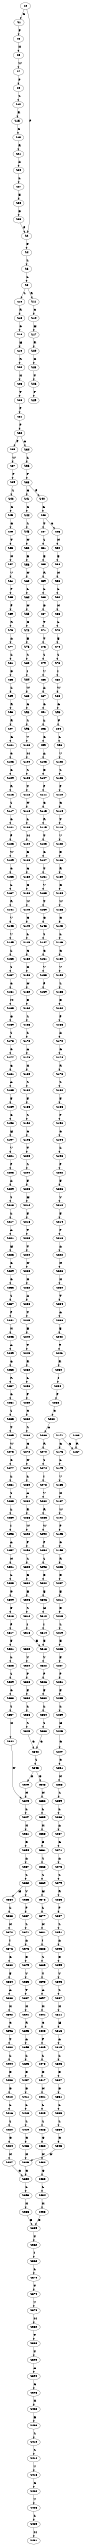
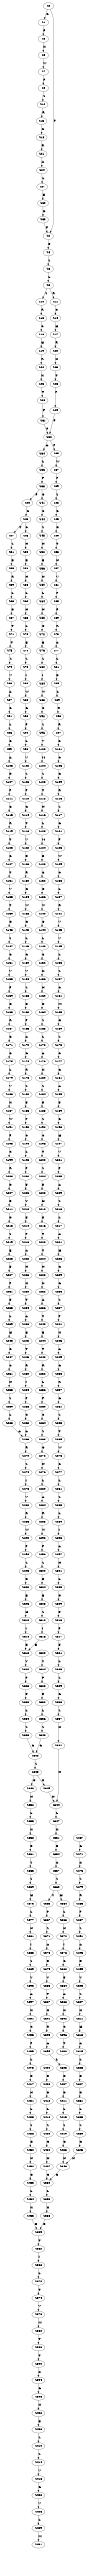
  strict digraph {
    S0
    S1
    S2
    S3
    S4
    S5
    S6
    S7
    S8
    S9
    S10
    S11
    S12
    S13
    S14
    S15
    S16
    S17
    S18
    S19
    S20
    S21
    S22
    S23
    S24
    S25
    S26
    S27
    S28
    S29
    S30
    S31
    S32
    S33
    S34
    S35
    S36
    S37
    S38
    S39
    S40
    S41
    S42
    S43
    S44
    S45
    S46
    S47
    S48
    S49
    S50
    S51
    S52
    S53
    S54
    S55
    S56
    S57
    S58
    S59
    S60
    S61
    S62
    S63
    S64
    S65
    S66
    S67
    S68
    S69
    S70
    S71
    S72
    S73
    S74
    S75
    S76
    S77
    S78
    S79
    S80
    S81
    S82
    S83
    S84
    S85
    S86
    S87
    S88
    S89
    S90
    S91
    S92
    S93
    S94
    S95
    S96
    S97
    S98
    S99
    S100
    S101
    S102
    S103
    S104
    S105
    S106
    S107
    S108
    S109
    S110
    S111
    S112
    S113
    S114
    S115
    S116
    S117
    S118
    S119
    S120
    S121
    S122
    S123
    S124
    S125
    S126
    S127
    S128
    S129
    S130
    S131
    S132
    S133
    S134
    S135
    S136
    S137
    S138
    S139
    S140
    S141
    S142
    S143
    S144
    S145
    S146
    S147
    S148
    S149
    S150
    S151
    S152
    S153
    S154
    S155
    S156
    S157
    S158
    S159
    S160
    S161
    S162
    S163
    S164
    S165
    S166
    S167
    S168
    S169
    S170
    S171
    S172
    S173
    S174
    S175
    S176
    S177
    S178
    S179
    S180
    S181
    S182
    S183
    S184
    S185
    S186
    S187
    S188
    S189
    S190
    S191
    S192
    S193
    S194
    S195
    S196
    S197
    S198
    S199
    S200
    S201
    S202
    S203
    S204
    S205
    S206
    S207
    S208
    S209
    S210
    S211
    S212
    S213
    S214
    S215
    S216
    S217
    S218
    S219
    S220
    S221
    S222
    S223
    S224
    S225
    S226
    S227
    S228
    S229
    S230
    S231
    S232
    S233
    S234
    S235
    S236
    S237
    S238
    S239
    S240
    S241
    S242
    S243
    S244
    S245
    S246
    S247
    S248
    S249
    S250
    S251
    S252
    S253
    S254
    S255
    S256
    S257
    S258
    S259
    S260
    S261
    S262
    S263
    S264
    S265
    S266
    S267
    S268
    S269
    S270
    S271
    S272
    S273
    S274
    S275
    S276
    S277
    S278
    S279
    S280
    S281
    S282
    S283
    S284
    S285
    S286
    S287
    S288
    S289
    S290
    S291
    S292
    S293
    S294
    S295
    S296
    S297
    S298
    S299
    S300
    S301
    S302
    S303
    S304
    S305
    S306
    S307
    S308
    S309
    S310
    S311
    S312
    S313
    S314
    S315
    S316
    S317
    S318
    S319
    S321
    S322
    S323
    S320
    S324
    S325
    S326
    S327
    S328
    S329
    S330
    S331
    S332
    S333
    S334
    S335
    S336
    S337
    S338
    S339
    S340
    S341
    S342
    S343
    S344
    S345
    S346
    S347
    S348
    S349
    S350
    S351
    S352
    S353
    S354
    S355
    S356
    S357
    S358
    S359
    S360
    S361
    S362
    S363
    S364
    S365
    S366
    S367
    S368
    S369
    S370
    S371
    S372
    S373
    S374
    S375
    S376
    S377
    S378
    S379
    S380
    S381
    S382
    S383
    S384
    S385
    S386
    S387
    S388
    S389
    S390
    S391
    S392
    S393
    S394
    S395
    S396
    S397
    S398
    S399
    S400
    S401
    S402
    n404 [label=S603]
    S404
    S405
    S406
    S407
    S408
    S409
    S410
    S411
    S412
    n414 [label=S473]
    S414
    S415
    S416
    S417
    S418
    S419
    S420
    S421
    S422
    S423
    S424
    S425
    S426
    S427
    S428
    S429
    S430
    S431
    S432
    S433
    S434
    S435
    S0 -> S1 [label=G]
    S0 -> S2 [label=P]
    S1 -> S3 [label=P]
    S2 -> S4 [label=F]
    S3 -> S5 [label=K]
    S4 -> S6 [label=S]
    S5 -> S7 [label=W]
    S6 -> S8 [label=L]
    S7 -> S9 [label=P]
    S8 -> S10 [label=S]
    S8 -> S11 [label=R]
    S9 -> S12 [label=S]
    S10 -> S13 [label=R]
    S11 -> S14 [label=C]
    S12 -> S15 [label=R]
    S13 -> S16 [label=C]
    S14 -> S17 [label=H]
    S15 -> S18 [label=C]
    S16 -> S19 [label=H]
    S17 -> S20 [label=R]
    S18 -> S21 [label=R]
    S19 -> S22 [label=R]
    S20 -> S23 [label=K]
    S21 -> S24 [label=A]
    S22 -> S25 [label=K]
    S23 -> S26 [label=T]
    S24 -> S27 [label=L]
    S25 -> S28 [label=T]
    S26 -> S29 [label=P]
    S27 -> S30 [label=E]
    S28 -> S31 [label=P]
+   S29 -> S32 [label=P]
    S30 -> S33 [label=D]
    S31 -> S32 [label=P]
    S32 -> S34 [label=A]
    S32 -> S35 [label=P]
    S33 -> S2 [label=P]
    S34 -> S36 [label=L]
    S35 -> S37 [label=W]
    S36 -> S38 [label=P]
    S37 -> S39 [label=P]
    S38 -> S40 [label=P]
    S38 -> S41 [label=Q]
    S39 -> S42 [label=S]
    S40 -> S43 [label=G]
    S41 -> S44 [label=G]
    S42 -> S45 [label=G]
    S43 -> S46 [label=C]
    S43 -> S47 [label=T]
    S44 -> S48 [label=S]
    S45 -> S49 [label=Q]
    S46 -> S50 [label=N]
    S47 -> S51 [label=S]
    S48 -> S52 [label=N]
    S49 -> S53 [label=T]
    S50 -> S54 [label=E]
    S51 -> S55 [label=E]
    S52 -> S56 [label=E]
    S53 -> S57 [label=N]
    S54 -> S58 [label=N]
    S55 -> S59 [label=R]
    S56 -> S60 [label=N]
    S57 -> S61 [label=V]
    S58 -> S62 [label=L]
    S59 -> S63 [label=L]
    S60 -> S64 [label=L]
    S61 -> S65 [label=P]
    S62 -> S66 [label=N]
    S63 -> S67 [label=D]
    S64 -> S68 [label=N]
    S65 -> S69 [label=P]
    S66 -> S70 [label=L]
    S67 -> S71 [label=T]
    S68 -> S72 [label=Q]
    S69 -> S73 [label=R]
    S70 -> S74 [label=E]
    S71 -> S75 [label=T]
    S72 -> S76 [label=E]
    S73 -> S77 [label=A]
    S74 -> S78 [label=S]
    S75 -> S79 [label=S]
    S76 -> S80 [label=S]
    S77 -> S81 [label=L]
    S78 -> S82 [label=I]
    S79 -> S83 [label=V]
    S80 -> S84 [label=I]
    S81 -> S85 [label=D]
    S82 -> S86 [label=W]
    S83 -> S87 [label=A]
    S84 -> S88 [label=W]
    S85 -> S89 [label=L]
    S86 -> S90 [label=G]
    S87 -> S91 [label=G]
    S88 -> S92 [label=G]
    S89 -> S93 [label=R]
    S90 -> S94 [label=P]
    S91 -> S95 [label=L]
    S92 -> S96 [label=S]
    S93 -> S97 [label=R]
    S94 -> S98 [label=L]
    S95 -> S99 [label=G]
    S96 -> S100 [label=V]
    S97 -> S101 [label=G]
    S98 -> S102 [label=V]
    S99 -> S103 [label=A]
    S100 -> S104 [label=M]
    S101 -> S105 [label=C]
    S102 -> S106 [label=S]
    S103 -> S107 [label=D]
    S104 -> S108 [label=S]
    S105 -> S109 [label=G]
    S106 -> S110 [label=P]
    S107 -> S111 [label=P]
    S108 -> S112 [label=T]
    S109 -> S113 [label=R]
    S110 -> S114 [label=G]
    S111 -> S115 [label=G]
    S112 -> S116 [label=N]
    S113 -> S117 [label=S]
    S114 -> S118 [label=T]
    S115 -> S119 [label=R]
    S116 -> S120 [label=L]
    S117 -> S121 [label=G]
    S118 -> S122 [label=V]
    S119 -> S123 [label=T]
    S120 -> S124 [label=M]
    S121 -> S125 [label=P]
    S122 -> S126 [label=D]
    S123 -> S127 [label=G]
    S124 -> S128 [label=E]
    S125 -> S129 [label=W]
    S126 -> S130 [label=R]
    S127 -> S131 [label=T]
    S128 -> S132 [label=G]
    S129 -> S133 [label=C]
    S130 -> S134 [label=Q]
    S131 -> S135 [label=V]
    S132 -> S136 [label=Q]
    S133 -> S137 [label=L]
    S134 -> S138 [label=W]
    S135 -> S139 [label=T]
    S136 -> S140 [label=W]
    S137 -> S141 [label=R]
    S138 -> S142 [label=Q]
    S139 -> S143 [label=Q]
    S140 -> S144 [label=Q]
    S141 -> S145 [label=V]
    S142 -> S146 [label=L]
    S143 -> S147 [label=S]
    S144 -> S148 [label=L]
    S145 -> S149 [label=V]
    S146 -> S150 [label=G]
    S147 -> S151 [label=G]
    S148 -> S152 [label=G]
    S149 -> S153 [label=L]
    S150 -> S154 [label=V]
    S151 -> S155 [label=V]
    S152 -> S156 [label=K]
    S153 -> S157 [label=S]
    S154 -> S158 [label=S]
    S155 -> S159 [label=P]
    S156 -> S160 [label=N]
    S157 -> S161 [label=C]
    S158 -> S162 [label=D]
+   S159 -> S163 [label=Q]
    S160 -> S164 [label=D]
    S161 -> S165 [label=M]
    S162 -> S166 [label=P]
    S163 -> S167 [label=R]
    S164 -> S168 [label=S]
    S165 -> S169 [label=Q]
    S166 -> S170 [label=A]
-   S171 -> S167 [label=G]
+   S167 -> S171 [label=G]
    S168 -> S172 [label=L]
    S169 -> S173 [label=S]
    S170 -> S174 [label=G]
    S171 -> S175 [label=G]
    S172 -> S176 [label=A]
    S173 -> S177 [label=C]
    S174 -> S178 [label=R]
    S175 -> S179 [label=L]
    S176 -> S180 [label=K]
    S177 -> S181 [label=G]
    S178 -> S182 [label=S]
    S179 -> S183 [label=V]
    S180 -> S184 [label=S]
    S181 -> S185 [label=A]
    S182 -> S186 [label=F]
    S183 -> S187 [label=K]
    S184 -> S188 [label=F]
    S185 -> S189 [label=F]
    S186 -> S190 [label=P]
    S187 -> S191 [label=W]
    S188 -> S192 [label=S]
    S189 -> S193 [label=C]
    S190 -> S194 [label=C]
    S191 -> S195 [label=P]
    S192 -> S196 [label=C]
    S193 -> S197 [label=H]
    S194 -> S198 [label=L]
    S195 -> S199 [label=C]
    S196 -> S200 [label=T]
    S197 -> S201 [label=V]
    S198 -> S202 [label=P]
    S199 -> S203 [label=R]
    S200 -> S204 [label=S]
    S201 -> S205 [label=P]
    S202 -> S206 [label=F]
    S203 -> S207 [label=D]
    S204 -> S208 [label=F]
    S205 -> S209 [label=A]
    S206 -> S210 [label=Y]
    S207 -> S211 [label=E]
    S208 -> S212 [label=H]
    S209 -> S213 [label=S]
    S210 -> S214 [label=F]
    S211 -> S215 [label=D]
    S212 -> S216 [label=F]
    S213 -> S217 [label=L]
    S214 -> S218 [label=P]
    S215 -> S219 [label=S]
    S216 -> S220 [label=T]
    S217 -> S221 [label=A]
    S218 -> S222 [label=A]
    S219 -> S223 [label=E]
    S220 -> S224 [label=T]
    S221 -> S225 [label=H]
    S222 -> S226 [label=N]
    S223 -> S227 [label=F]
    S224 -> S228 [label=N]
    S225 -> S229 [label=G]
    S226 -> S230 [label=K]
    S227 -> S231 [label=P]
    S228 -> S232 [label=K]
    S229 -> S233 [label=G]
    S230 -> S234 [label=T]
    S231 -> S235 [label=F]
    S232 -> S236 [label=A]
    S233 -> S237 [label=S]
    S234 -> S238 [label=A]
    S235 -> S239 [label=L]
    S236 -> S240 [label=T]
    S237 -> S241 [label=P]
    S238 -> S242 [label=E]
    S239 -> S243 [label=H]
    S240 -> S244 [label=E]
    S241 -> S245 [label=K]
    S242 -> S246 [label=T]
    S243 -> S247 [label=G]
    S244 -> S248 [label=T]
    S245 -> S249 [label=A]
    S246 -> S250 [label=R]
    S247 -> S251 [label=C]
    S248 -> S252 [label=R]
    S249 -> S253 [label=G]
    S250 -> S254 [label=I]
    S251 -> S255 [label=N]
    S252 -> S256 [label=L]
    S253 -> S257 [label=R]
    S254 -> S258 [label=P]
    S255 -> S259 [label=S]
    S256 -> S260 [label=P]
    S257 -> S261 [label=G]
    S258 -> S262 [label=C]
    S259 -> S263 [label=L]
    S260 -> S264 [label=C]
    S261 -> S265 [label=S]
    S262 -> S266 [label=A]
-   S263 -> S267 [label=A]
+   S263 -> S266 [label=A]
    S264 -> S268 [label=S]
    S265 -> S269 [label=T]
    S266 -> S270 [label=R]
    S267 -> S271 [label=G]
    S268 -> S272 [label=Q]
    S269 -> S273 [label=W]
    S270 -> S274 [label=S]
    S271 -> S275 [label=A]
    S272 -> S276 [label=N]
    S273 -> S277 [label=C]
    S274 -> S278 [label=I]
    S275 -> S279 [label=S]
    S276 -> S280 [label=L]
    S277 -> S281 [label=L]
    S278 -> S282 [label=V]
    S279 -> S283 [label=R]
    S280 -> S284 [label=A]
    S281 -> S285 [label=S]
    S282 -> S286 [label=R]
    S283 -> S287 [label=P]
    S284 -> S288 [label=R]
    S285 -> S289 [label=L]
    S286 -> S290 [label=W]
    S287 -> S291 [label=S]
    S288 -> S292 [label=W]
    S289 -> S293 [label=I]
    S290 -> S294 [label=P]
    S291 -> S295 [label=A]
    S292 -> S296 [label=P]
    S293 -> S297 [label=A]
    S294 -> S298 [label=S]
    S295 -> S299 [label=D]
    S296 -> S300 [label=S]
    S297 -> S301 [label=N]
    S298 -> S302 [label=E]
    S299 -> S303 [label=Y]
    S300 -> S304 [label=E]
    S301 -> S305 [label=L]
    S302 -> S306 [label=E]
    S303 -> S307 [label=S]
    S304 -> S308 [label=E]
    S305 -> S309 [label=D]
    S306 -> S310 [label=H]
    S307 -> S311 [label=K]
    S308 -> S312 [label=S]
    S309 -> S313 [label=F]
    S310 -> S314 [label=I]
    S311 -> S315 [label=H]
    S312 -> S316 [label=I]
    S313 -> S317 [label=P]
    S314 -> S318 [label=E]
    S315 -> S319 [label=A]
    S316 -> S318 [label=E]
    S317 -> S321 [label=F]
    S318 -> S322 [label=Y]
    S319 -> S323 [label=L]
    S321 -> S325 [label=L]
    S322 -> S326 [label=P]
    S323 -> S327 [label=D]
    S320 -> S324 [label=Y]
    S324 -> S328 [label=P]
    S325 -> S329 [label=S]
    S326 -> S330 [label=F]
    S327 -> S331 [label=D]
    S328 -> S332 [label=F]
    S329 -> S333 [label=G]
    S330 -> S334 [label=L]
    S331 -> S335 [label=L]
    S332 -> S336 [label=L]
    S333 -> S337 [label=S]
    S334 -> S338 [label=S]
    S335 -> S339 [label=S]
    S336 -> S340 [label=S]
    S337 -> S341 [label=K]
    S338 -> S342 [label=G]
    S339 -> S343 [label=Q]
    S340 -> S342 [label=G]
    S341 -> S344 [label=N]
    S342 -> S345 [label=S]
    S343 -> S346 [label=N]
    S344 -> S347 [label=L]
    S345 -> S348 [label=Q]
    S345 -> S349 [label=K]
    S346 -> S350 [label=Q]
    S347 -> S351 [label=K]
    S348 -> S352 [label=N]
    S349 -> S344 [label=N]
    S350 -> S353 [label=L]
    S351 -> S354 [label=E]
    S352 -> S355 [label=L]
    S353 -> S356 [label=K]
    S354 -> S357 [label=A]
    S355 -> S358 [label=K]
    S356 -> S359 [label=E]
    S357 -> S360 [label=S]
    S358 -> S361 [label=E]
    S359 -> S362 [label=T]
    S360 -> S363 [label=Y]
    S360 -> S364 [label=H]
    S361 -> S365 [label=S]
    S362 -> S366 [label=I]
    S363 -> S367 [label=P]
    S364 -> S368 [label=L]
    S365 -> S369 [label=S]
    S366 -> S370 [label=L]
    S367 -> S371 [label=S]
    S368 -> S372 [label=N]
    S369 -> S373 [label=H]
    S370 -> S374 [label=T]
    S371 -> S375 [label=A]
    S372 -> S376 [label=I]
    S373 -> S377 [label=L]
    S374 -> S378 [label=V]
    S375 -> S379 [label=D]
    S376 -> S380 [label=G]
    S377 -> S381 [label=N]
    S378 -> S382 [label=M]
    S379 -> S383 [label=Y]
    S380 -> S384 [label=F]
    S381 -> S385 [label=I]
    S382 -> S386 [label=T]
    S383 -> S387 [label=T]
    S384 -> S388 [label=A]
    S385 -> S389 [label=S]
    S386 -> S390 [label=T]
    S387 -> S391 [label=K]
    S388 -> S392 [label=K]
    S389 -> S393 [label=Y]
    S390 -> S394 [label=A]
    S391 -> S395 [label=R]
    S392 -> S396 [label=C]
    S393 -> S397 [label=A]
    S394 -> S398 [label=G]
    S395 -> S399 [label=A]
    S396 -> S400 [label=T]
    S397 -> S401 [label=K]
    S398 -> S402 [label=K]
    S399 -> n404 [label=L]
-   S400 -> S404 [label=L]
    S401 -> S405 [label=C]
    S402 -> S406 [label=E]
    n404 -> S407 [label=D]
    S404 -> S408 [label=D]
    S405 -> S409 [label=P]
    S406 -> S410 [label=S]
    S407 -> S411 [label=D]
    S408 -> S412 [label=D]
    S409 -> n414 [label=L]
    S410 -> S414 [label=S]
    S411 -> S415 [label=L]
    S412 -> S416 [label=L]
    n414 -> S417 [label=D]
    S414 -> S418 [label=V]
    S415 -> S419 [label=S]
    S416 -> S420 [label=S]
    S417 -> S421 [label=N]
    S418 -> S422 [label=G]
    S419 -> S423 [label=Q]
    S420 -> S424 [label=Q]
    S421 -> S425 [label=L]
    S422 -> S426 [label=V]
    S423 -> S346 [label=N]
    S424 -> S427 [label=N]
    S425 -> S428 [label=S]
    S426 -> S429 [label=L]
    S427 -> S350 [label=Q]
    S428 -> S430 [label=Q]
    S429 -> S431 [label=M]
    S430 -> S432 [label=N]
    S432 -> S433 [label=Q]
    S433 -> S434 [label=L]
    S434 -> S435 [label=K]
    S435 -> S359 [label=E]
  }
